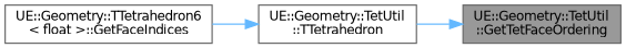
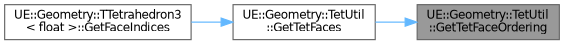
  digraph {
    rankdir=RL
    node [color=grey40 fillcolor=white fontname=Helvetica fontsize=10 shape=box style=filled]
    edge [color=steelblue1 dir=back fontname=Helvetica fontsize=10 labelfontname=Helvetica labelfontsize=10 style=solid]
    n1 [color=gray40 fillcolor=grey60 fontcolor=black height=0.2 label="UE::Geometry::TetUtil\l::GetTetFaceOrdering" width=0.4]
-   n2 [height=0.2 label="UE::Geometry::TetUtil\l::TTetrahedron" width=0.4]
-   n3 [height=0.2 label="UE::Geometry::TTetrahedron6\l\< float \>::GetFaceIndices" width=0.4]
+   n2 [height=0.2 label="UE::Geometry::TetUtil\l::GetTetFaces" width=0.4]
+   n3 [height=0.2 label="UE::Geometry::TTetrahedron3\l\< float \>::GetFaceIndices" width=0.4]
    n1 -> n2
    n2 -> n3
  }
